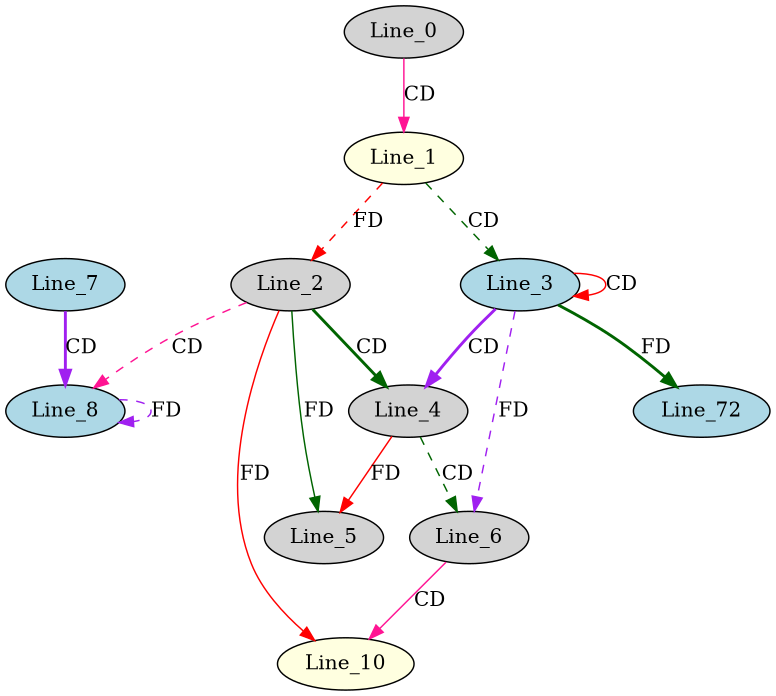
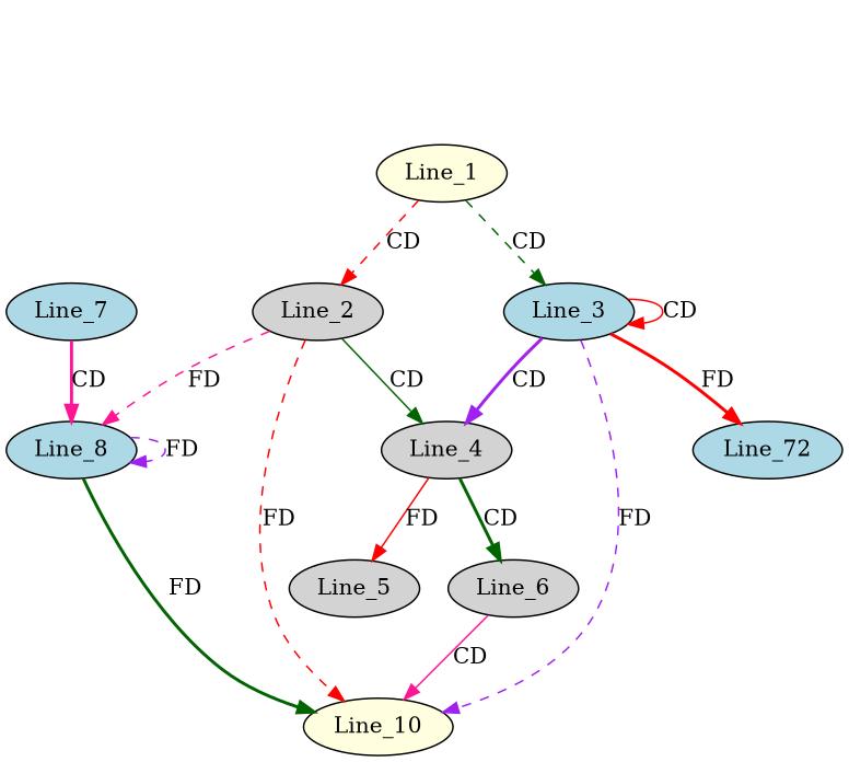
  digraph {
    node [fillcolor=lightgrey style=filled]
    edge [color=red style=dashed]
    Line_1 [fillcolor=lightyellow]
-   Line_0
    Line_2
    Line_3 [fillcolor=lightblue]
    Line_4
    Line_5
    Line_8 [fillcolor=lightblue]
    Line_10 [fillcolor=lightyellow]
    Line_6
    n10 [fillcolor=lightblue label=Line_72]
    Line_7 [fillcolor=lightblue]
-   Line_1 -> Line_2 [label=FD]
+   Line_1 -> Line_2 [label=CD]
    Line_1 -> Line_3 [color=darkgreen label=CD]
-   Line_0 -> Line_1 [color=deeppink label=CD style=solid]
-   Line_2 -> Line_4 [color=darkgreen label=CD style=bold]
-   Line_2 -> Line_5 [color=darkgreen label=FD style=solid]
-   Line_2 -> Line_8 [color=deeppink label=CD]
-   Line_2 -> Line_10 [label=FD style=solid]
+   Line_2 -> Line_4 [color=darkgreen label=CD style=solid]
+   Line_2 -> Line_8 [color=deeppink label=FD]
+   Line_2 -> Line_10 [label=FD]
    Line_3 -> Line_3 [label=CD style=solid]
    Line_3 -> Line_4 [color=purple label=CD style=bold]
-   Line_3 -> Line_6 [color=purple label=FD]
-   Line_3 -> n10 [color=darkgreen label=FD style=bold]
+   Line_3 -> Line_10 [color=purple label=FD]
+   Line_3 -> n10 [label=FD style=bold]
    Line_4 -> Line_5 [label=FD style=solid]
-   Line_4 -> Line_6 [color=darkgreen label=CD]
+   Line_4 -> Line_6 [color=darkgreen label=CD style=bold]
    Line_8 -> Line_8 [color=purple label=FD]
+   Line_8 -> Line_10 [color=darkgreen label=FD style=bold]
    Line_6 -> Line_10 [color=deeppink label=CD style=solid]
-   Line_7 -> Line_8 [color=purple label=CD style=bold]
+   Line_7 -> Line_8 [color=deeppink label=CD style=bold]
  }
